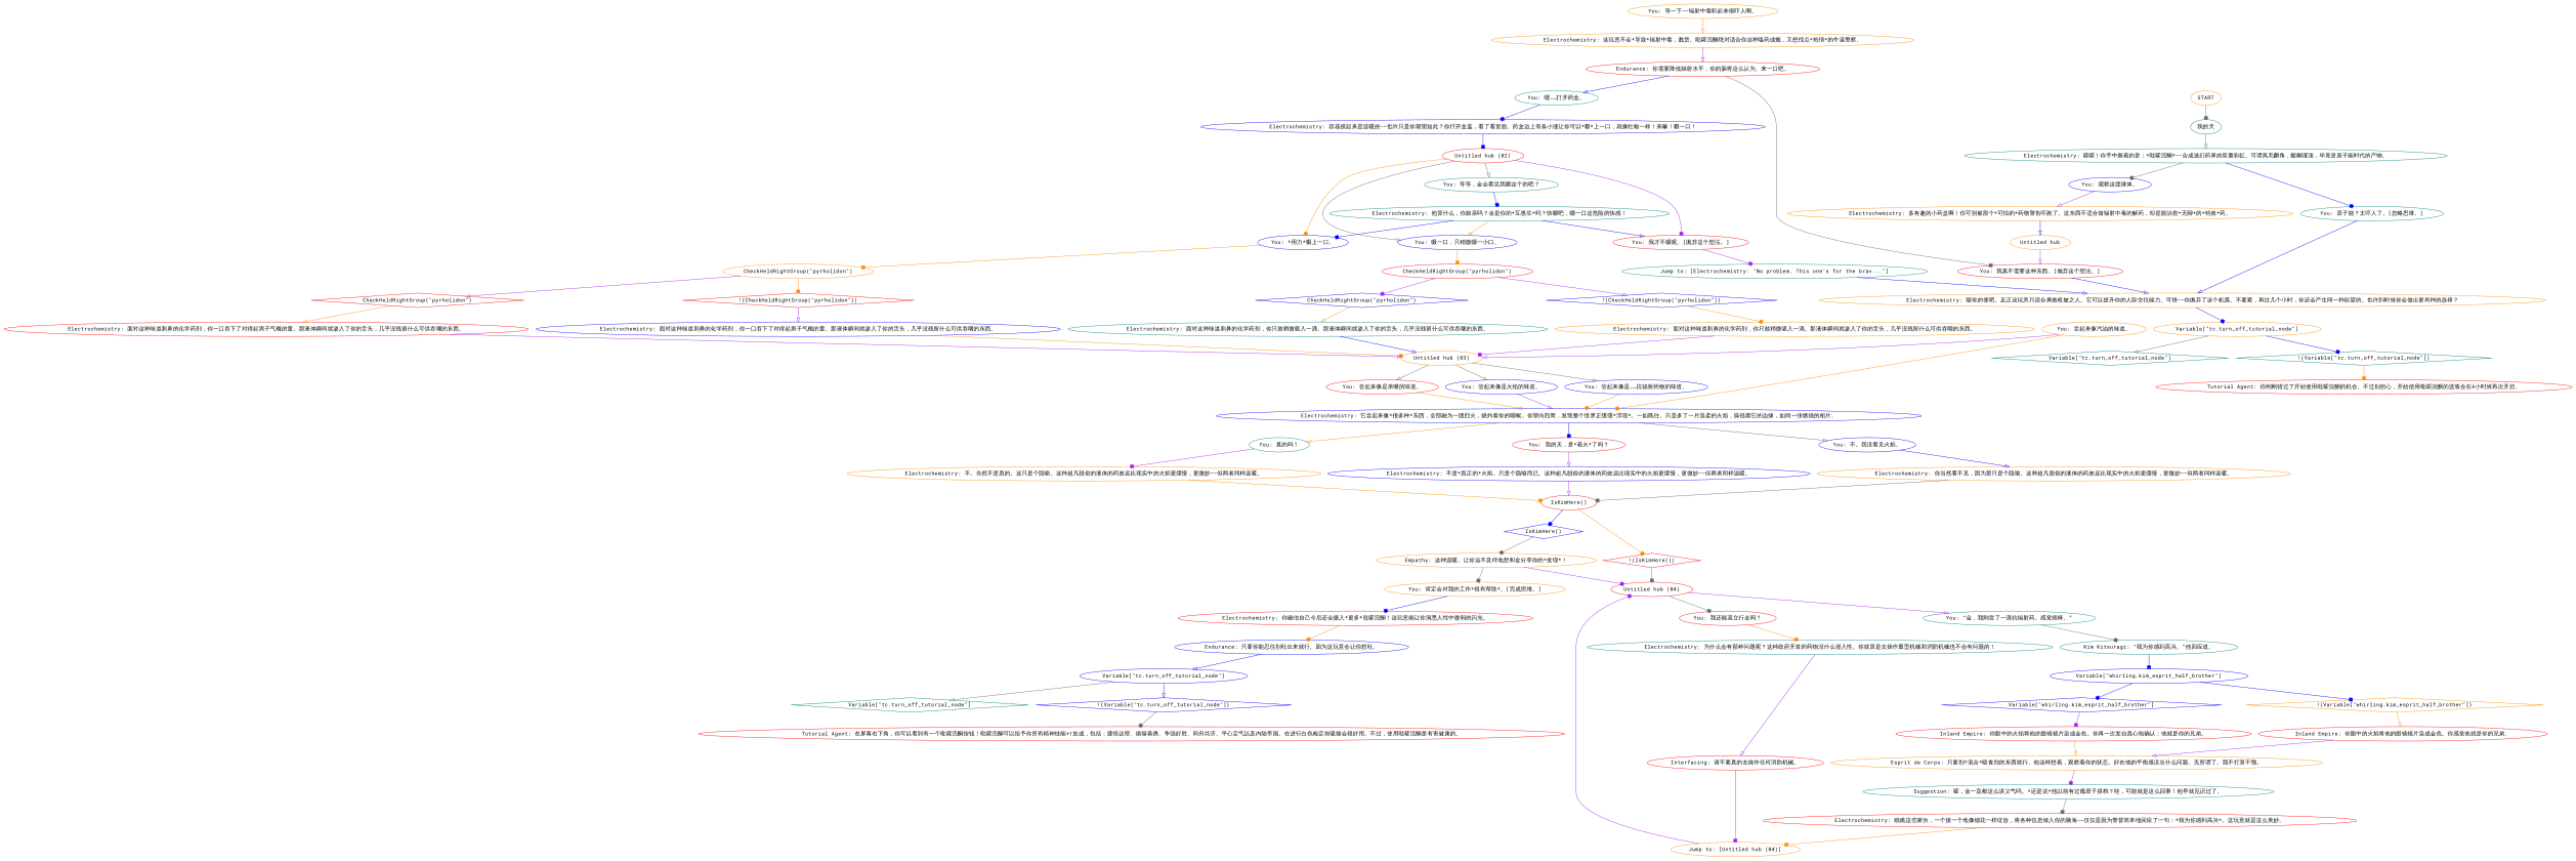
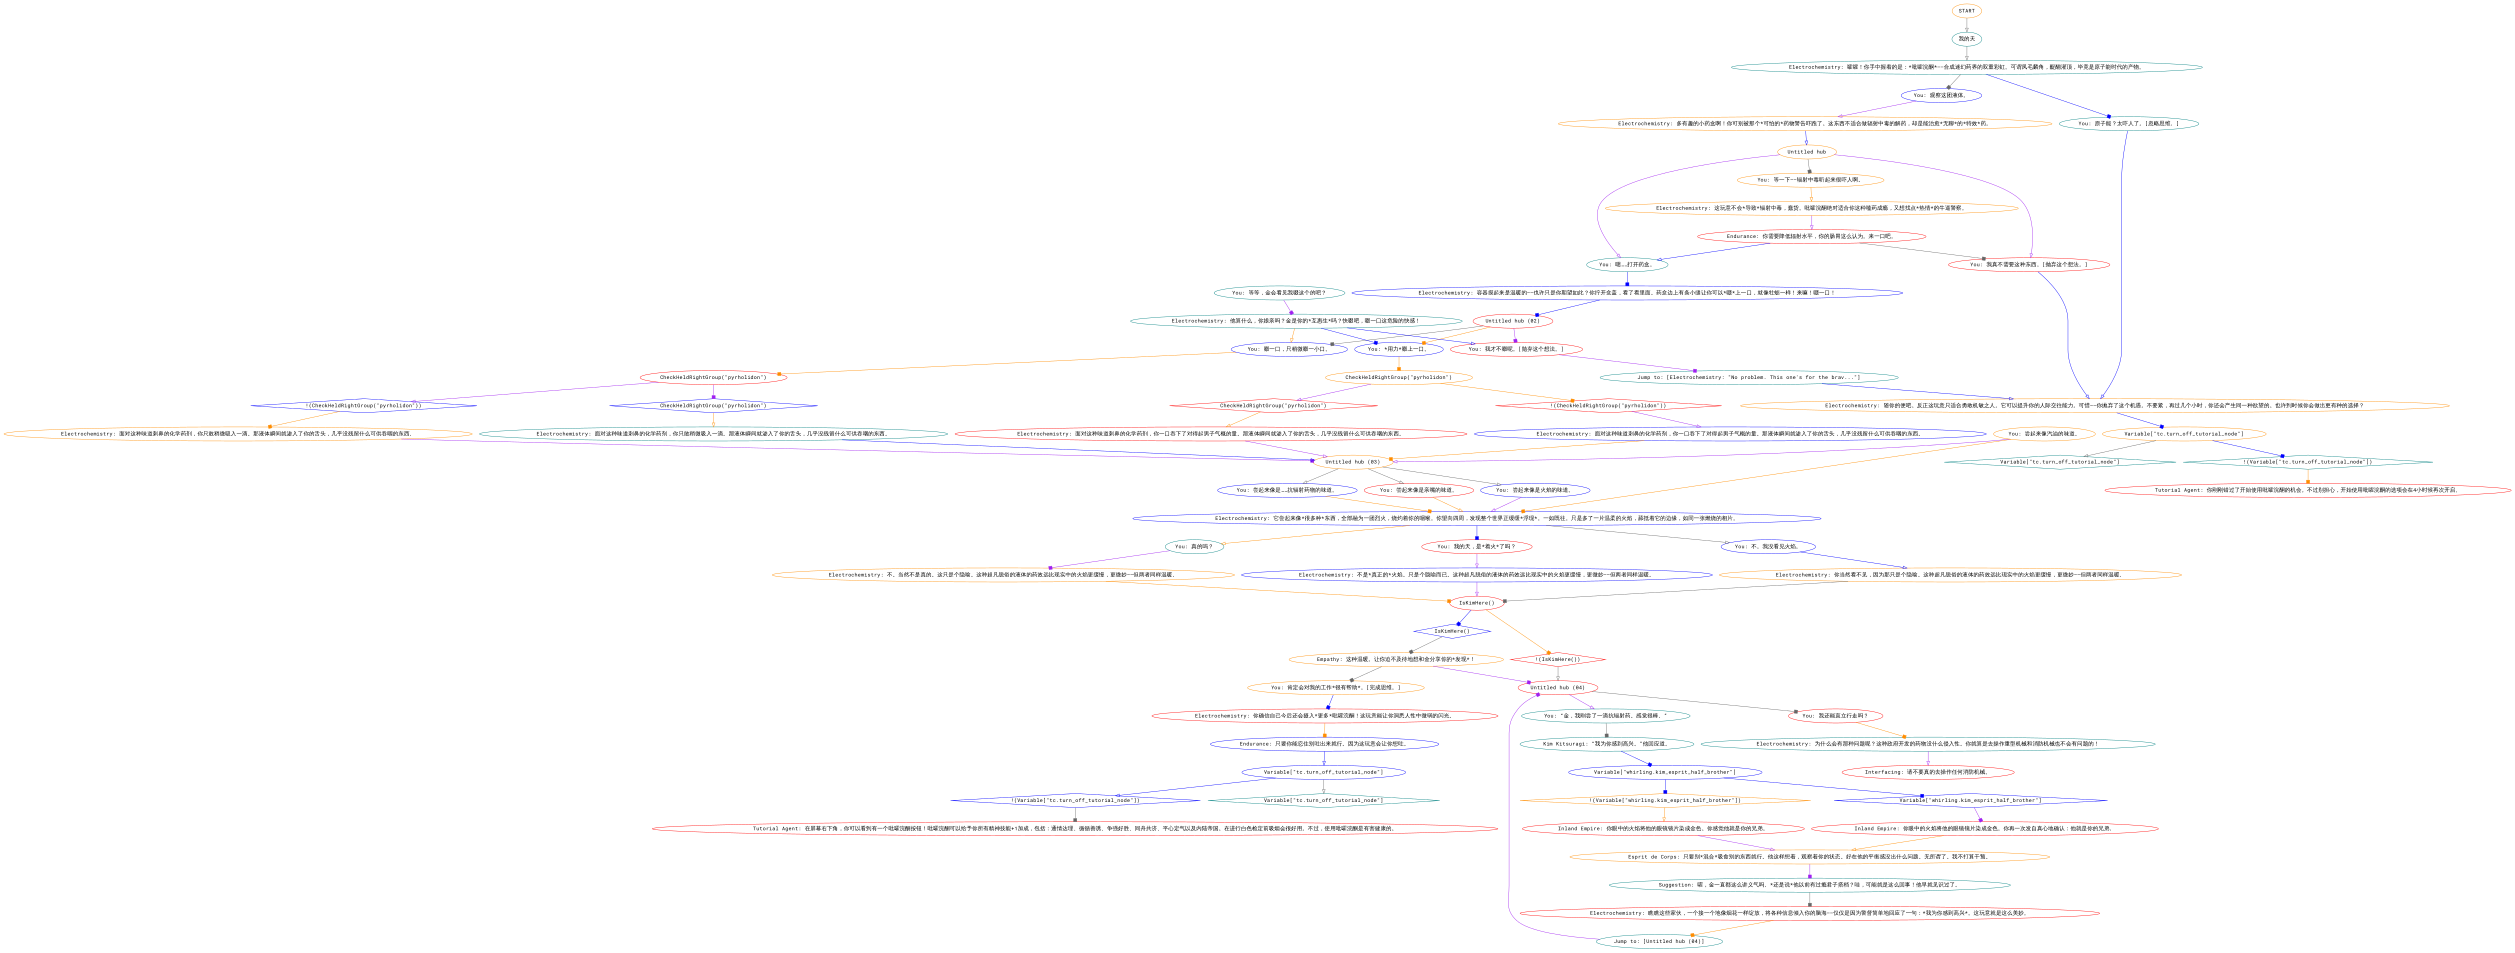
  digraph {
    fontname="Roboto Mono"
    node [color=red fontname="Roboto Mono"]
    edge [arrowhead=box color=purple fontname="Roboto Mono"]
    n1 [color=darkorange label=START]
    n2 [color=teal label="我的天"]
    n3 [color=teal label="Electrochemistry: 嚯嚯！你手中握着的是：*吡嚯浣酮*——合成迷幻药界的双重彩虹。可谓凤毛麟角，醍醐灌顶，毕竟是原子能时代的产物。"]
    n4 [color=blue label="You: 观察这团液体。"]
    n5 [color=teal label="You: 原子能？太吓人了。[忽略思维。]"]
    n6 [color=darkorange label="You: 尝起来像汽油的味道。"]
    n7 [color=blue label="Electrochemistry: 它尝起来像*很多种*东西，全部融为一团烈火，烧灼着你的咽喉。你望向四周，发现整个世界正缓缓*浮现*。一如既往。只是多了一片温柔的火焰，舔抵着它的边缘，如同一张燃烧的相片。"]
    n8 [color=darkorange label="Untitled hub (03)"]
    n9 [color=teal label="You: 真的吗？"]
    n10 [label="You: 我的天，是*着火*了吗？"]
    n11 [color=blue label="You: 不。我没看见火焰。"]
    n12 [color=darkorange label="You: 等一下——辐射中毒听起来很吓人啊。"]
    n13 [color=darkorange label="Electrochemistry: 这玩意不会*导致*辐射中毒，蠢货。吡嚯浣酮绝对适合你这种嗑药成瘾，又想找点*热情*的牛逼警察。"]
    n14 [label="Endurance: 你需要降低辐射水平，你的肠胃这么认为。来一口吧。"]
    n15 [color=blue label="You: *用力*啜上一口。"]
    n16 [color=darkorange label="CheckHeldRightGroup(\"pyrholidon\")"]
    n17 [label="CheckHeldRightGroup(\"pyrholidon\")" shape=diamond]
    n18 [label="!(CheckHeldRightGroup(\"pyrholidon\"))" shape=diamond]
    n19 [color=teal label="Jump to: [Electrochemistry: \"No problem. This one's for the brav...\"]"]
    n20 [color=darkorange label="Electrochemistry: 随你的便吧。反正这玩意只适合勇敢机敏之人。它可以提升你的人际交往能力。可惜——你抛弃了这个机遇。不要紧，再过几个小时，你还会产生同一种欲望的。也许到时候你会做出更有种的选择？"]
    n21 [color=darkorange label="Variable[\"tc.turn_off_tutorial_node\"]"]
    n22 [color=darkorange label="You: 肯定会对我的工作*很有帮助*。[完成思维。]"]
    n23 [label="Electrochemistry: 你确信自己今后还会摄入*更多*吡嚯浣酮！这玩意能让你洞悉人性中微弱的闪光。"]
    n24 [color=blue label="Endurance: 只要你能忍住别吐出来就行。因为这玩意会让你想吐。"]
-   n25 [color=darkorange label="Jump to: [Untitled hub (04)]"]
+   n25 [color=teal label="Jump to: [Untitled hub (04)]"]
    n26 [label="Untitled hub (04)"]
    n27 [label="You: 我还能直立行走吗？"]
    n28 [color=teal label="You: “金，我刚尝了一滴抗辐射药。感觉很棒。”"]
    n29 [color=teal label="Electrochemistry: 为什么会有那种问题呢？这种政府开发的药物没什么侵入性。你就算是去操作重型机械和消防机械也不会有问题的！"]
    n30 [label="Interfacing: 请不要真的去操作任何消防机械。"]
    n31 [color=darkorange label="Esprit de Corps: 只要别*混合*吸食别的东西就行。他这样想着，观察着你的状态。好在他的平衡感没出什么问题。无所谓了。我不打算干预。"]
    n32 [color=teal label="Suggestion: 嚯，金一直都这么讲义气吗。*还是说*他以前有过瘾君子搭档？哇，可能就是这么回事！他早就见识过了。"]
    n33 [label="Electrochemistry: 瞧瞧这些家伙，一个接一个地像烟花一样绽放，将各种信息倾入你的脑海——仅仅是因为警督简单地回应了一句：*我为你感到高兴*。这玩意就是这么美妙。"]
    n34 [color=blue label="Electrochemistry: 面对这种味道刺鼻的化学药剂，你一口吞下了对得起男子气概的量。那液体瞬间就渗入了你的舌头，几乎没残留什么可供吞咽的东西。"]
    n35 [color=blue label="You: 尝起来像是……抗辐射药物的味道。"]
    n36 [label="You: 尝起来像是亲嘴的味道。"]
    n37 [color=blue label="You: 尝起来像是火焰的味道。"]
    n38 [color=teal label="You: 嗯……打开药盒。"]
    n39 [color=blue label="Electrochemistry: 容器摸起来是温暖的——也许只是你期望如此？你拧开盒盖，看了看里面。药盒边上有条小缝让你可以*啜*上一口，就像牡蛎一样！来嘛！啜一口！"]
    n40 [label="Untitled hub (02)"]
    n41 [color=darkorange label="Electrochemistry: 不。当然不是真的。这只是个隐喻。这种超凡脱俗的液体的药效远比现实中的火焰更缓慢，更微妙——但两者同样温暖。"]
    n42 [color=blue label="Electrochemistry: 不是*真正的*火焰。只是个隐喻而已。这种超凡脱俗的液体的药效远比现实中的火焰更缓慢，更微妙——但两者同样温暖。"]
    n43 [color=darkorange label="Electrochemistry: 你当然看不见，因为那只是个隐喻。这种超凡脱俗的液体的药效远比现实中的火焰更缓慢，更微妙——但两者同样温暖。"]
    n44 [color=teal label="Variable[\"tc.turn_off_tutorial_node\"]" shape=diamond]
    n45 [color=teal label="!(Variable[\"tc.turn_off_tutorial_node\"])" shape=diamond]
    n46 [label="Tutorial Agent: 你刚刚错过了开始使用吡嚯浣酮的机会。不过别担心，开始使用吡嚯浣酮的选项会在4小时候再次开启。"]
    n47 [label="You: 我才不啜呢。[抛弃这个想法。]"]
    n48 [color=darkorange label="Empathy: 这种温暖。让你迫不及待地想和金分享你的*发现*！"]
    n49 [label="Tutorial Agent: 在屏幕右下角，你可以看到有一个吡嚯浣酮按钮！吡嚯浣酮可以给予你所有精神技能+1加成，包括：通情达理、循循善诱、争强好胜、同舟共济、平心定气以及内陆帝国。在进行白色检定前吸烟会很好用。不过，使用吡嚯浣酮是有害健康的。"]
    n50 [label="IsKimHere()"]
    n51 [color=blue label="IsKimHere()" shape=diamond]
    n52 [label="!(IsKimHere())" shape=diamond]
    n53 [color=blue label="Variable[\"tc.turn_off_tutorial_node\"]"]
    n54 [color=blue label="You: 啜一口，只稍微啜一小口。"]
    n55 [color=teal label="You: 等等，金会看见我啜这个的吧？"]
    n56 [color=darkorange label="Electrochemistry: 面对这种味道刺鼻的化学药剂，你只敢稍微吸入一滴。那液体瞬间就渗入了你的舌头，几乎没残留什么可供吞咽的东西。"]
    n57 [color=teal label="Variable[\"tc.turn_off_tutorial_node\"]" shape=diamond]
    n58 [color=blue label="!(Variable[\"tc.turn_off_tutorial_node\"])" shape=diamond]
    n59 [color=darkorange label="Untitled hub"]
    n60 [label="You: 我真不需要这种东西。[抛弃这个想法。]"]
    n61 [label="CheckHeldRightGroup(\"pyrholidon\")"]
    n62 [color=blue label="CheckHeldRightGroup(\"pyrholidon\")" shape=diamond]
    n63 [color=blue label="!(CheckHeldRightGroup(\"pyrholidon\"))" shape=diamond]
    n64 [color=teal label="Kim Kitsuragi: “我为你感到高兴。”他回应道。"]
    n65 [label="Electrochemistry: 面对这种味道刺鼻的化学药剂，你一口吞下了对得起男子气概的量。那液体瞬间就渗入了你的舌头，几乎没残留什么可供吞咽的东西。"]
    n66 [label="Inland Empire: 你眼中的火焰将他的眼镜镜片染成金色。你感觉他就是你的兄弟。"]
    n67 [color=blue label="Variable[\"whirling.kim_esprit_half_brother\"]"]
    n68 [color=blue label="Variable[\"whirling.kim_esprit_half_brother\"]" shape=diamond]
    n69 [color=darkorange label="!(Variable[\"whirling.kim_esprit_half_brother\"])" shape=diamond]
    n70 [label="Inland Empire: 你眼中的火焰将他的眼镜镜片染成金色。你再一次发自真心地确认：他就是你的兄弟。"]
    n71 [color=darkorange label="Electrochemistry: 多有趣的小药盒啊！你可别被那个*可怕的*药物警告吓跑了。这东西不适合做辐射中毒的解药，却是能治愈*无聊*的*特效*药。"]
    n72 [color=teal label="Electrochemistry: 他算什么，你娘亲吗？金是你的*互惠生*吗？快啜吧，啜一口这危险的快感！"]
    n73 [color=teal label="Electrochemistry: 面对这种味道刺鼻的化学药剂，你只敢稍微吸入一滴。那液体瞬间就渗入了你的舌头，几乎没残留什么可供吞咽的东西。"]
-   n1 -> n2 [color=gray40]
+   n1 -> n2 [arrowhead=onormal color=gray40]
    n2 -> n3 [arrowhead=onormal color=gray40]
    n3 -> n4 [color=gray40]
    n3 -> n5 [color=blue]
    n4 -> n71 [arrowhead=onormal]
    n5 -> n20 [arrowhead=onormal color=blue]
    n6 -> n7 [color=darkorange]
    n6 -> n8 [arrowhead=onormal]
    n7 -> n9 [arrowhead=onormal color=darkorange]
    n7 -> n10 [color=blue]
    n7 -> n11 [arrowhead=onormal color=gray40]
    n8 -> n35 [arrowhead=onormal color=gray40]
    n8 -> n36 [arrowhead=onormal color=gray40]
    n8 -> n37 [arrowhead=onormal color=gray40]
    n9 -> n41
    n10 -> n42 [arrowhead=onormal]
    n11 -> n43 [arrowhead=onormal color=blue]
    n12 -> n13 [arrowhead=onormal color=darkorange]
    n13 -> n14 [arrowhead=onormal]
    n14 -> n38 [arrowhead=onormal color=blue]
    n14 -> n60 [color=gray40]
    n15 -> n16 [color=darkorange]
    n16 -> n17 [arrowhead=onormal]
    n16 -> n18 [color=darkorange]
    n17 -> n65 [arrowhead=onormal color=darkorange]
    n18 -> n34 [arrowhead=onormal]
    n19 -> n20 [arrowhead=onormal color=blue]
    n20 -> n21 [color=blue]
    n21 -> n44 [arrowhead=onormal color=gray40]
    n21 -> n45 [color=blue]
    n22 -> n23 [color=blue]
    n23 -> n24 [color=darkorange]
    n24 -> n53 [arrowhead=onormal color=blue]
    n25 -> n26
    n26 -> n27 [color=gray40]
    n26 -> n28 [arrowhead=onormal]
    n27 -> n29 [color=darkorange]
    n28 -> n64 [color=gray40]
    n29 -> n30 [arrowhead=onormal]
-   n30 -> n25
    n31 -> n32
    n32 -> n33 [color=gray40]
    n33 -> n25 [color=darkorange]
    n34 -> n8 [color=darkorange]
    n35 -> n7 [color=darkorange]
    n36 -> n7 [arrowhead=onormal color=darkorange]
    n37 -> n7 [arrowhead=onormal]
    n38 -> n39 [color=blue]
    n39 -> n40 [color=blue]
    n40 -> n15 [color=darkorange]
    n40 -> n47
-   n40 -> n54 [arrowhead=onormal color=gray40]
-   n40 -> n55 [arrowhead=onormal color=gray40]
+   n40 -> n54 [color=gray40]
    n41 -> n50 [color=darkorange]
    n42 -> n50 [arrowhead=onormal]
    n43 -> n50 [color=gray40]
    n45 -> n46 [color=darkorange]
    n47 -> n19
    n48 -> n22 [color=gray40]
    n48 -> n26
    n50 -> n51 [color=blue]
    n50 -> n52 [color=darkorange]
    n51 -> n48 [color=gray40]
-   n52 -> n26 [color=gray40]
+   n52 -> n26 [arrowhead=onormal color=gray40]
    n53 -> n57 [arrowhead=onormal color=gray40]
    n53 -> n58 [arrowhead=onormal color=blue]
    n54 -> n61 [color=darkorange]
-   n55 -> n72 [color=blue]
+   n55 -> n72
    n56 -> n8
    n58 -> n49 [color=gray40]
+   n59 -> n12 [color=gray40]
+   n59 -> n38 [arrowhead=onormal]
    n59 -> n60 [arrowhead=onormal]
    n60 -> n20 [arrowhead=onormal color=blue]
    n61 -> n62
    n61 -> n63 [arrowhead=onormal]
    n62 -> n73 [arrowhead=onormal color=darkorange]
    n63 -> n56 [color=darkorange]
    n64 -> n67 [color=blue]
    n65 -> n8 [arrowhead=onormal]
    n66 -> n31 [arrowhead=onormal]
    n67 -> n68 [color=blue]
    n67 -> n69 [color=blue]
    n68 -> n70
    n69 -> n66 [arrowhead=onormal color=darkorange]
    n70 -> n31 [arrowhead=onormal color=darkorange]
    n71 -> n59 [arrowhead=onormal color=blue]
    n72 -> n15 [color=blue]
    n72 -> n47 [arrowhead=onormal color=blue]
    n72 -> n54 [arrowhead=onormal color=darkorange]
    n73 -> n8 [arrowhead=onormal color=blue]
  }
